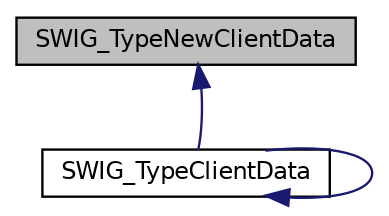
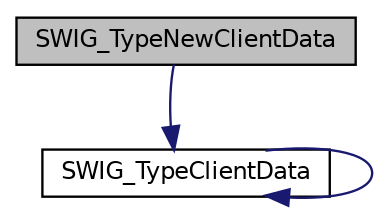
  digraph {
    rankdir=TB
    node [color=black fontname=Helvetica fontsize=10 shape=record style=filled]
    edge [color=midnightblue fontname=Helvetica fontsize=10 labelfontname=Helvetica labelfontsize=10 style=solid]
    n1 [fillcolor=grey75 fontcolor=black height=0.2 label=SWIG_TypeNewClientData width=0.4]
    n2 [fillcolor=white height=0.2 label=SWIG_TypeClientData width=0.4]
-   n2 -> n1
+   n1 -> n2
    n2 -> n2
  }
